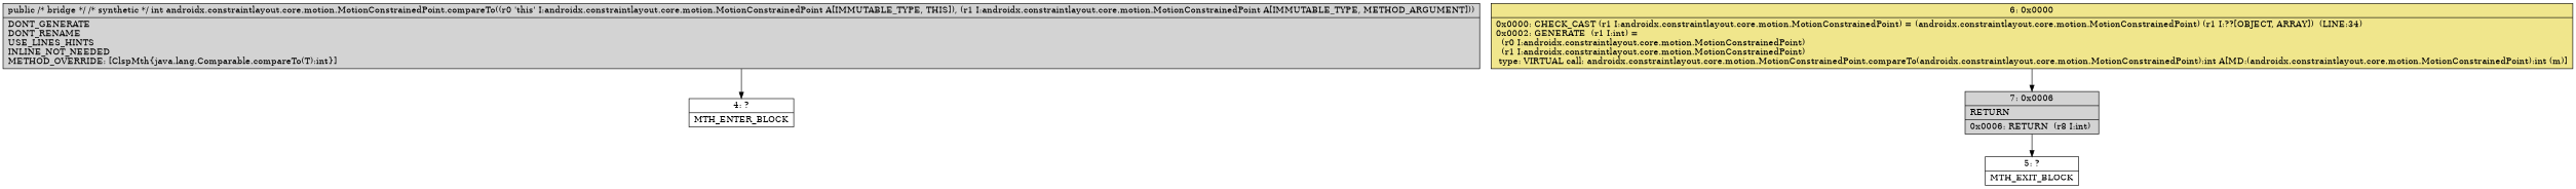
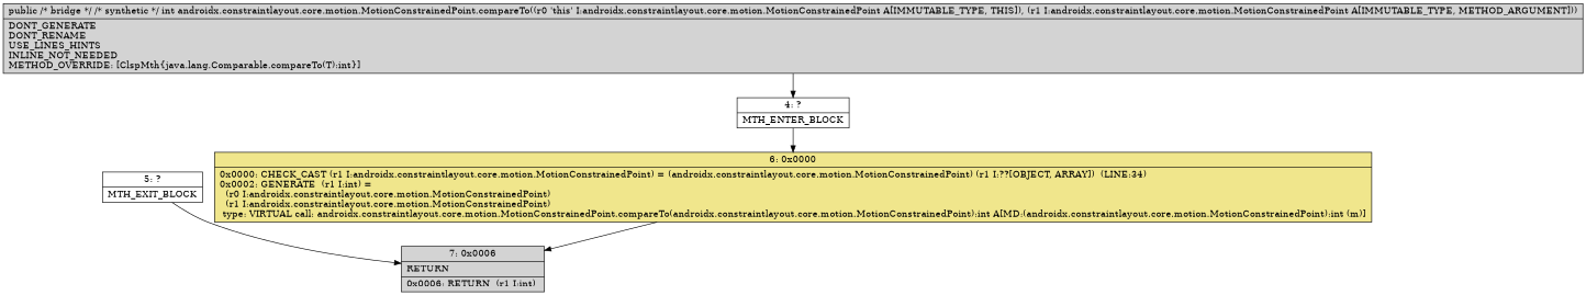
  digraph {
    node [fillcolor=white shape=record style=filled]
    n1 [label="{4\:\ ?|MTH_ENTER_BLOCK\l}"]
    n2 [fillcolor=khaki label="{6\:\ 0x0000|0x0000: CHECK_CAST (r1 I:androidx.constraintlayout.core.motion.MotionConstrainedPoint) = (androidx.constraintlayout.core.motion.MotionConstrainedPoint) (r1 I:??[OBJECT, ARRAY])  (LINE:34)\l0x0002: GENERATE  (r1 I:int) = \l  (r0 I:androidx.constraintlayout.core.motion.MotionConstrainedPoint)\l  (r1 I:androidx.constraintlayout.core.motion.MotionConstrainedPoint)\l type: VIRTUAL call: androidx.constraintlayout.core.motion.MotionConstrainedPoint.compareTo(androidx.constraintlayout.core.motion.MotionConstrainedPoint):int A[MD:(androidx.constraintlayout.core.motion.MotionConstrainedPoint):int (m)]\l}"]
-   n3 [fillcolor=lightgrey label="{7\:\ 0x0006|RETURN\l|0x0006: RETURN  (r8 I:int) \l}"]
+   n3 [fillcolor=lightgrey label="{7\:\ 0x0006|RETURN\l|0x0006: RETURN  (r1 I:int) \l}"]
    n4 [label="{5\:\ ?|MTH_EXIT_BLOCK\l}"]
    n5 [fillcolor=lightgrey label="{public \/* bridge *\/ \/* synthetic *\/ int androidx.constraintlayout.core.motion.MotionConstrainedPoint.compareTo((r0 'this' I:androidx.constraintlayout.core.motion.MotionConstrainedPoint A[IMMUTABLE_TYPE, THIS]), (r1 I:androidx.constraintlayout.core.motion.MotionConstrainedPoint A[IMMUTABLE_TYPE, METHOD_ARGUMENT]))  | DONT_GENERATE\lDONT_RENAME\lUSE_LINES_HINTS\lINLINE_NOT_NEEDED\lMETHOD_OVERRIDE: [ClspMth\{java.lang.Comparable.compareTo(T):int\}]\l}"]
+   n1 -> n2
    n2 -> n3
-   n3 -> n4
+   n4 -> n3
    n5 -> n1
  }
